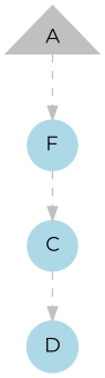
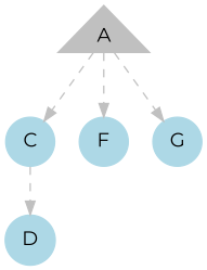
  digraph {
    fontname=Montserrat
    node [color=lightblue fontname=Montserrat shape=circle style=filled]
    edge [color=grey fontname=Montserrat style=dashed]
    A [color=grey shape=triangle]
    C
    F
+   G
    D
-   F -> C
+   A -> C
    A -> F
+   A -> G
    C -> D
  }
